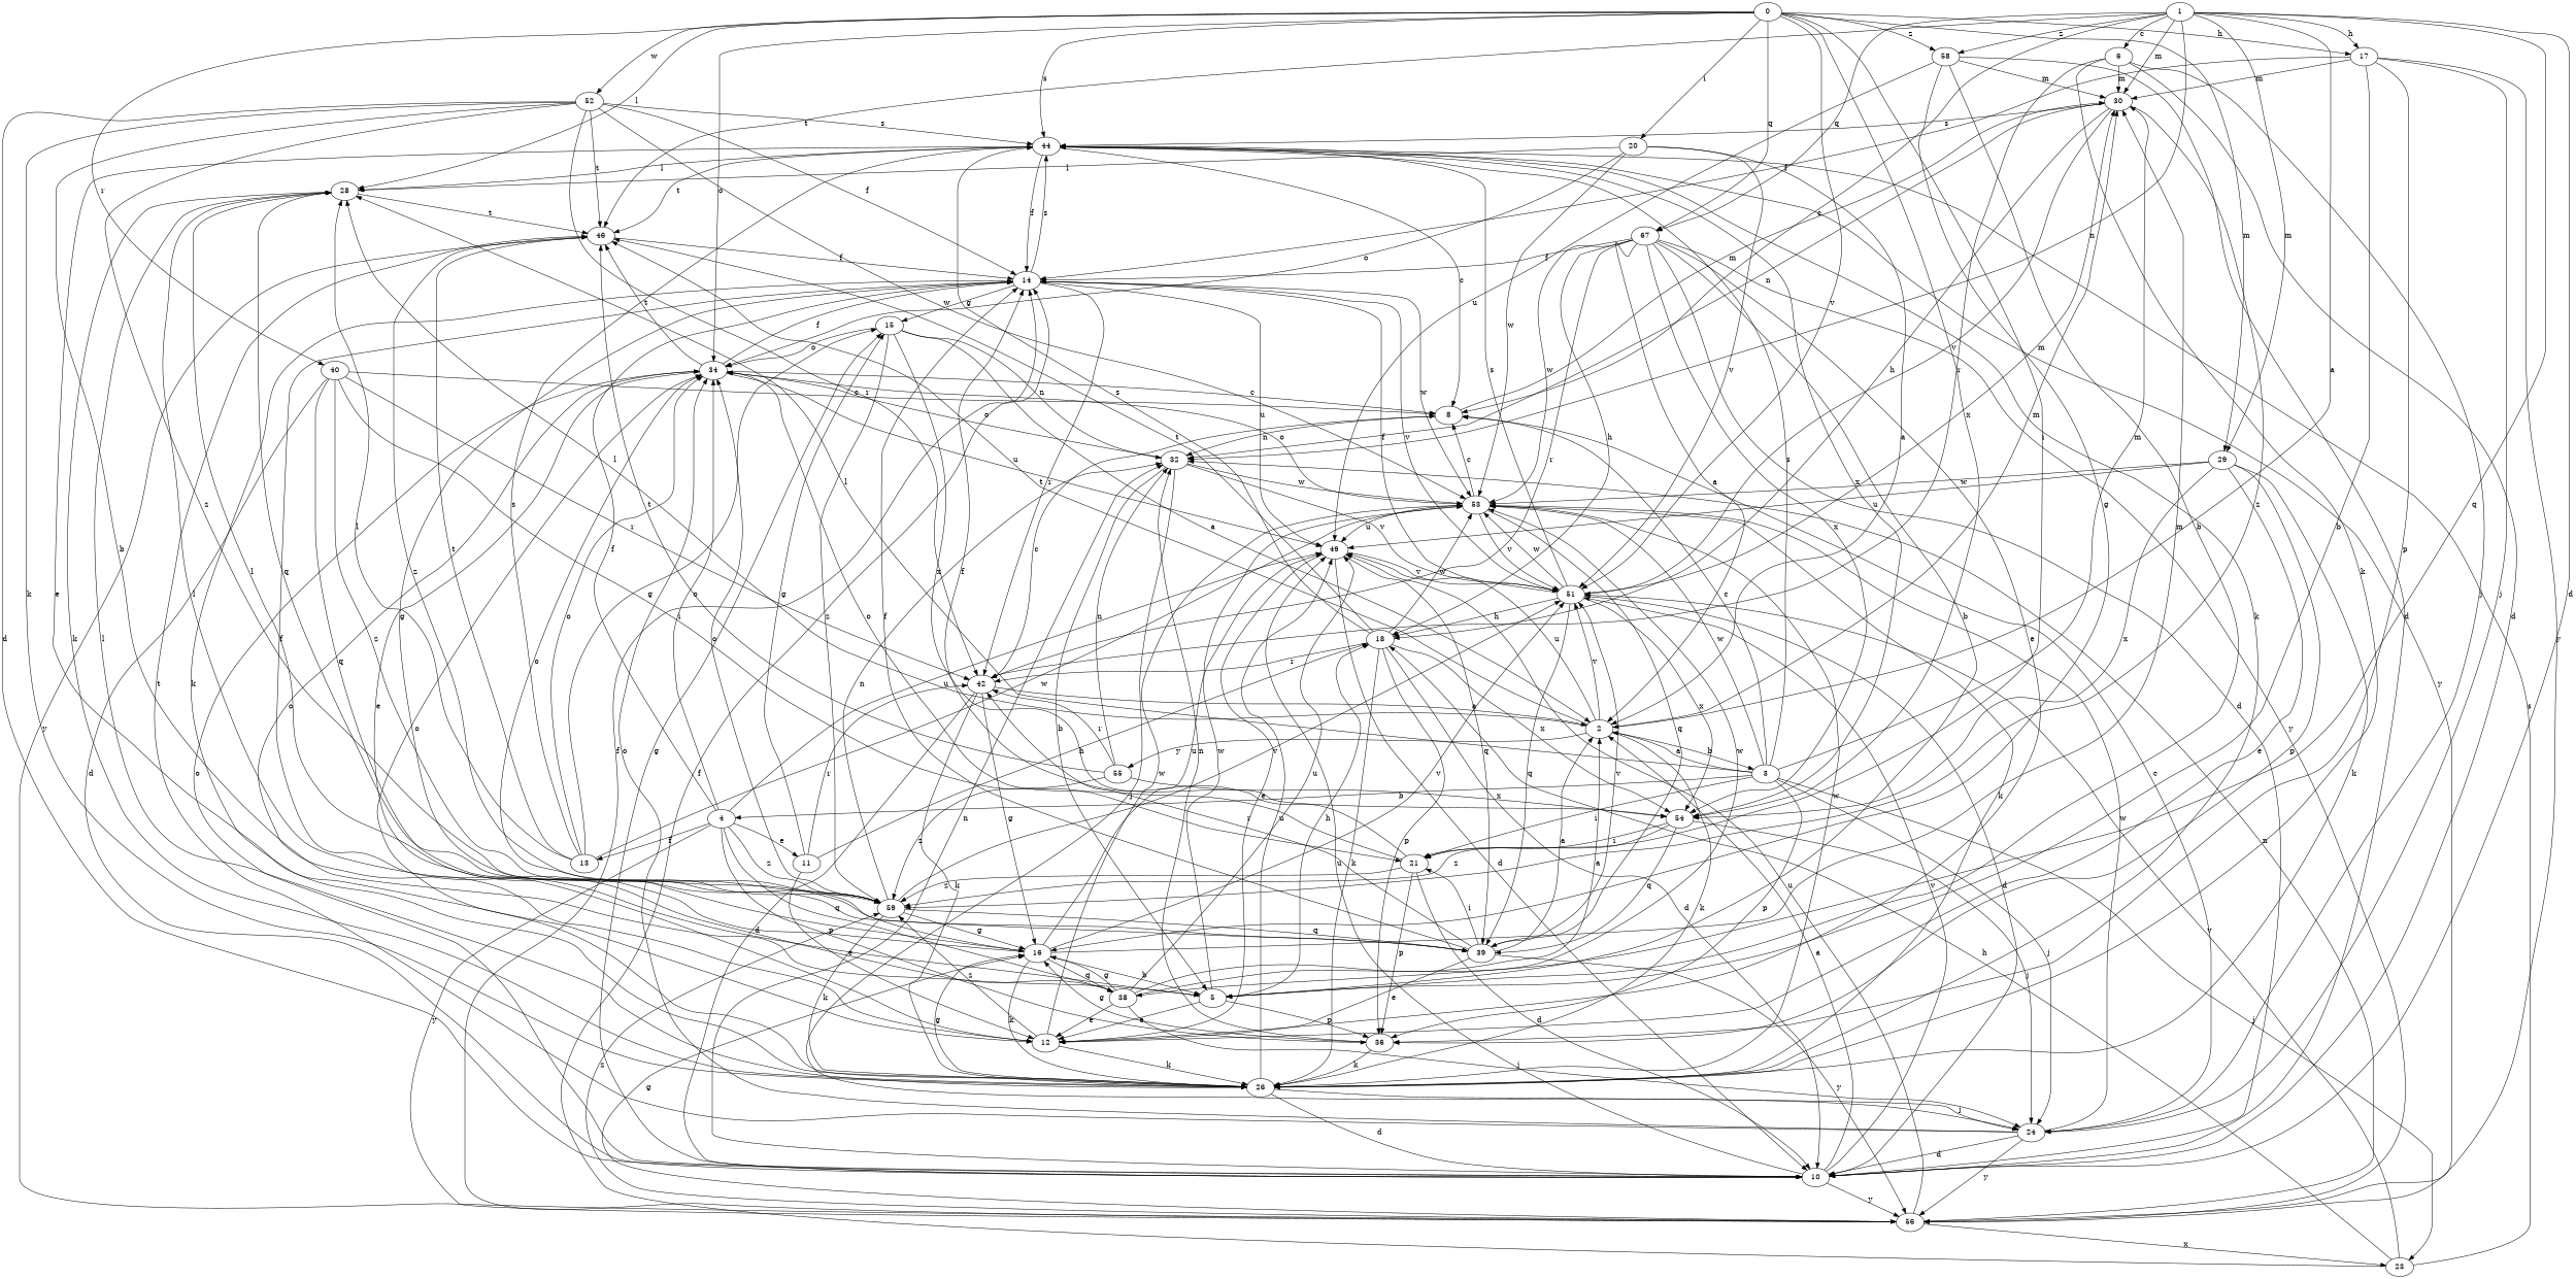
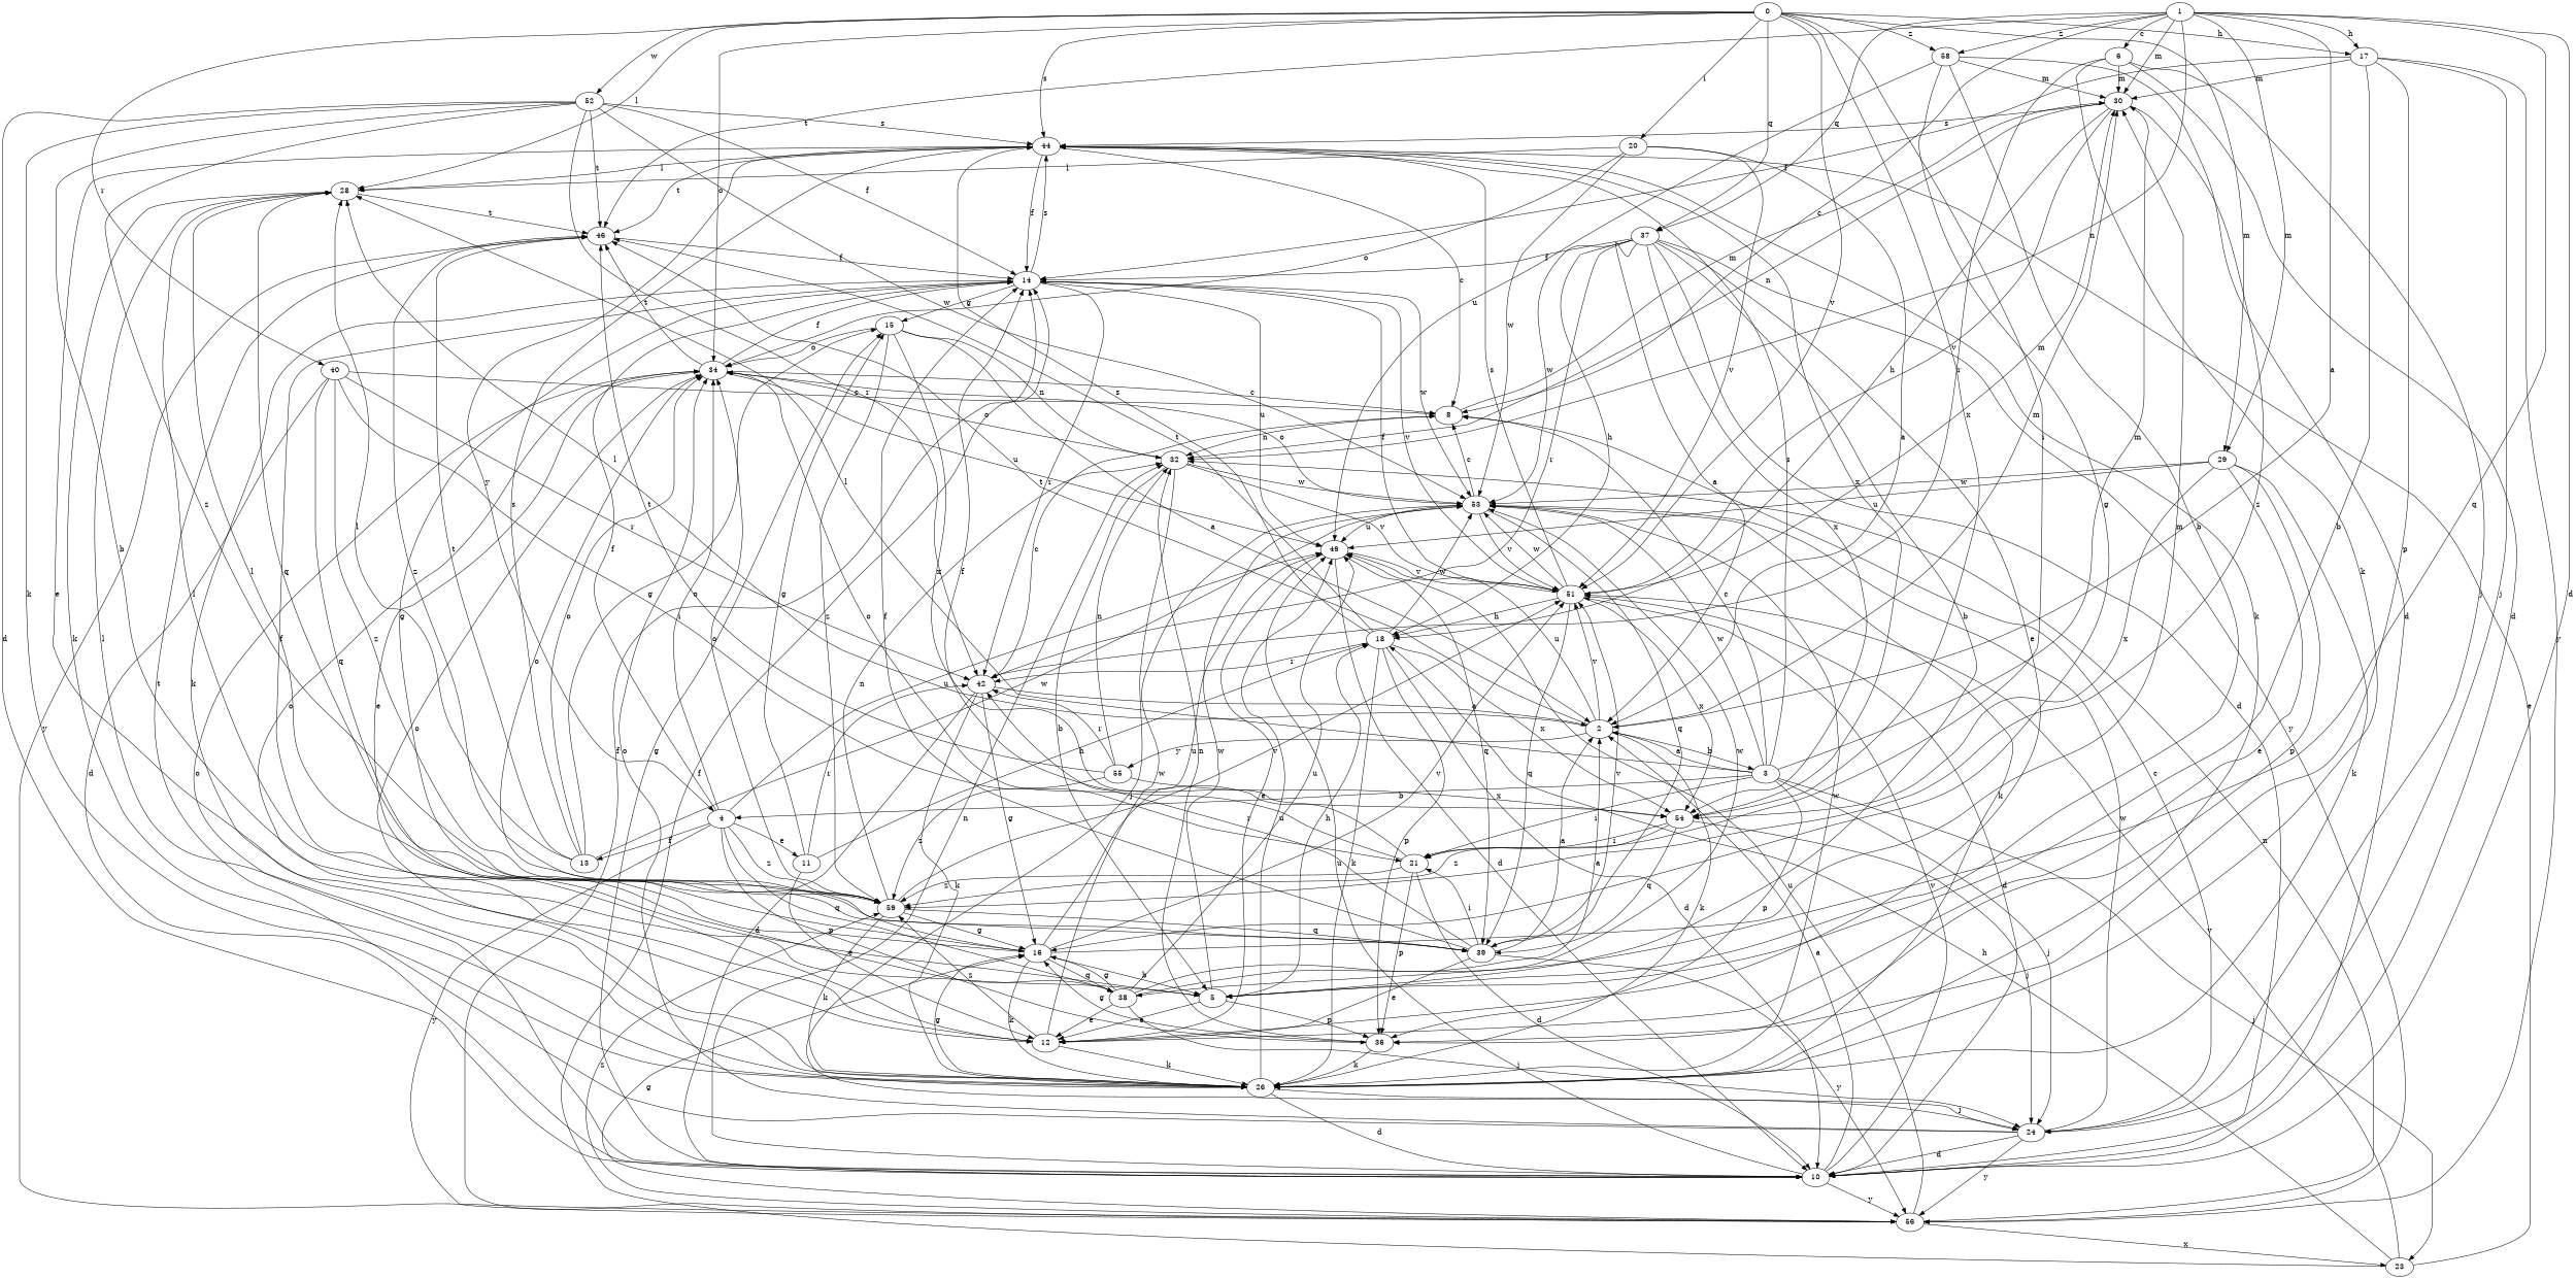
  strict digraph {
    0
    17
    20
    21
    28
    29
    34
-   37 [label=67]
+   37
    40
    44
    51
    52
    54
    58
    30
    24
    36
    14
    56
    5
    2
    53
    10
    59
    46
    26
    39
    49
    12
    8
    18
    42
    16
    1
    6
    32
    38
    3
    55
    15
    4
    23
    11
    13
    0 -> 17 [label=h]
    0 -> 20 [label=i]
    0 -> 21 [label=i]
    0 -> 28 [label=l]
    0 -> 29 [label=m]
    0 -> 34 [label=o]
    0 -> 37 [label=q]
    0 -> 40 [label=r]
    0 -> 44 [label=s]
    0 -> 51 [label=v]
    0 -> 52 [label=w]
    0 -> 54 [label=x]
    0 -> 58 [label=z]
    17 -> 30 [label=m]
    17 -> 24 [label=j]
    17 -> 36 [label=p]
    17 -> 14 [label=f]
    17 -> 56 [label=y]
    17 -> 5 [label=b]
    20 -> 28 [label=l]
    20 -> 34 [label=o]
    20 -> 51 [label=v]
    20 -> 2 [label=a]
    20 -> 53 [label=w]
    21 -> 34 [label=o]
    21 -> 36 [label=p]
    21 -> 14 [label=f]
    21 -> 10 [label=d]
    21 -> 59 [label=z]
    28 -> 46 [label=t]
    28 -> 26 [label=k]
    28 -> 39 [label=q]
    29 -> 54 [label=x]
    29 -> 36 [label=p]
    29 -> 53 [label=w]
    29 -> 26 [label=k]
    29 -> 49 [label=u]
    29 -> 12 [label=e]
    34 -> 14 [label=f]
    34 -> 46 [label=t]
    34 -> 49 [label=u]
    34 -> 12 [label=e]
    34 -> 8 [label=c]
    37 -> 54 [label=x]
    37 -> 14 [label=f]
    37 -> 56 [label=y]
    37 -> 5 [label=b]
    37 -> 2 [label=a]
    37 -> 53 [label=w]
    37 -> 10 [label=d]
    37 -> 12 [label=e]
    37 -> 18 [label=h]
    37 -> 42 [label=r]
    40 -> 21 [label=i]
    40 -> 10 [label=d]
    40 -> 59 [label=z]
    40 -> 39 [label=q]
    40 -> 8 [label=c]
    40 -> 42 [label=r]
    44 -> 28 [label=l]
    44 -> 54 [label=x]
    44 -> 14 [label=f]
-   44 -> 56 [label=y]
+   44 -> 4 [label=y]
    44 -> 46 [label=t]
    44 -> 26 [label=k]
    44 -> 12 [label=e]
    44 -> 8 [label=c]
    51 -> 44 [label=s]
    51 -> 54 [label=x]
    51 -> 30 [label=m]
    51 -> 14 [label=f]
    51 -> 53 [label=w]
    51 -> 10 [label=d]
    51 -> 39 [label=q]
    51 -> 18 [label=h]
    52 -> 44 [label=s]
    52 -> 14 [label=f]
    52 -> 5 [label=b]
    52 -> 53 [label=w]
    52 -> 10 [label=d]
    52 -> 59 [label=z]
    52 -> 46 [label=t]
    52 -> 26 [label=k]
    52 -> 42 [label=r]
    54 -> 21 [label=i]
    54 -> 24 [label=j]
    54 -> 59 [label=z]
    54 -> 39 [label=q]
    58 -> 30 [label=m]
    58 -> 5 [label=b]
    58 -> 10 [label=d]
    58 -> 49 [label=u]
    58 -> 16 [label=g]
    30 -> 44 [label=s]
    30 -> 51 [label=v]
    30 -> 59 [label=z]
    30 -> 18 [label=h]
    30 -> 32 [label=n]
    24 -> 34 [label=o]
    24 -> 56 [label=y]
    24 -> 53 [label=w]
    24 -> 10 [label=d]
    24 -> 46 [label=t]
    24 -> 8 [label=c]
    36 -> 26 [label=k]
    36 -> 16 [label=g]
    36 -> 32 [label=n]
    14 -> 44 [label=s]
    14 -> 51 [label=v]
    14 -> 53 [label=w]
    14 -> 26 [label=k]
    14 -> 49 [label=u]
    14 -> 42 [label=r]
    14 -> 16 [label=g]
    14 -> 15 [label=g]
    56 -> 14 [label=f]
    56 -> 59 [label=z]
    56 -> 49 [label=u]
    56 -> 16 [label=g]
    56 -> 32 [label=n]
    56 -> 23 [label=x]
    5 -> 28 [label=l]
    5 -> 36 [label=p]
    5 -> 53 [label=w]
    5 -> 12 [label=e]
    5 -> 18 [label=h]
    2 -> 28 [label=l]
    2 -> 51 [label=v]
    2 -> 30 [label=m]
    2 -> 46 [label=t]
    2 -> 26 [label=k]
    2 -> 49 [label=u]
    2 -> 3 [label=b]
    2 -> 55 [label=y]
    53 -> 34 [label=o]
    53 -> 51 [label=v]
    53 -> 26 [label=k]
    53 -> 39 [label=q]
    53 -> 49 [label=u]
    53 -> 8 [label=c]
    10 -> 34 [label=o]
    10 -> 51 [label=v]
    10 -> 56 [label=y]
    10 -> 2 [label=a]
    10 -> 49 [label=u]
    10 -> 32 [label=n]
    10 -> 15 [label=g]
    59 -> 34 [label=o]
    59 -> 51 [label=v]
    59 -> 26 [label=k]
    59 -> 39 [label=q]
    59 -> 16 [label=g]
    59 -> 32 [label=n]
    46 -> 14 [label=f]
    46 -> 56 [label=y]
    46 -> 59 [label=z]
    26 -> 28 [label=l]
    26 -> 34 [label=o]
    26 -> 24 [label=j]
    26 -> 53 [label=w]
    26 -> 10 [label=d]
    26 -> 49 [label=u]
    26 -> 16 [label=g]
    39 -> 21 [label=i]
    39 -> 51 [label=v]
    39 -> 14 [label=f]
    39 -> 56 [label=y]
    39 -> 2 [label=a]
    39 -> 12 [label=e]
    39 -> 42 [label=r]
    49 -> 51 [label=v]
    49 -> 10 [label=d]
    49 -> 39 [label=q]
    49 -> 12 [label=e]
    12 -> 34 [label=o]
    12 -> 53 [label=w]
    12 -> 59 [label=z]
    12 -> 26 [label=k]
    8 -> 30 [label=m]
    8 -> 32 [label=n]
    18 -> 44 [label=s]
    18 -> 54 [label=x]
    18 -> 36 [label=p]
    18 -> 53 [label=w]
    18 -> 10 [label=d]
    18 -> 46 [label=t]
    18 -> 26 [label=k]
    18 -> 42 [label=r]
    42 -> 2 [label=a]
    42 -> 10 [label=d]
    42 -> 26 [label=k]
    42 -> 8 [label=c]
    42 -> 16 [label=g]
    16 -> 28 [label=l]
    16 -> 34 [label=o]
    16 -> 51 [label=v]
    16 -> 30 [label=m]
    16 -> 5 [label=b]
    16 -> 26 [label=k]
    16 -> 49 [label=u]
    16 -> 38 [label=q]
    1 -> 17 [label=h]
    1 -> 29 [label=m]
    1 -> 37 [label=q]
    1 -> 58 [label=z]
    1 -> 30 [label=m]
    1 -> 2 [label=a]
    1 -> 10 [label=d]
    1 -> 46 [label=t]
    1 -> 8 [label=c]
    1 -> 6 [label=c]
    1 -> 32 [label=n]
    1 -> 38 [label=q]
    6 -> 30 [label=m]
    6 -> 24 [label=j]
    6 -> 10 [label=d]
    6 -> 26 [label=k]
    6 -> 42 [label=r]
    32 -> 34 [label=o]
    32 -> 51 [label=v]
    32 -> 24 [label=j]
    32 -> 5 [label=b]
    32 -> 53 [label=w]
    38 -> 24 [label=j]
    38 -> 14 [label=f]
    38 -> 2 [label=a]
    38 -> 53 [label=w]
    38 -> 49 [label=u]
    38 -> 12 [label=e]
    38 -> 16 [label=g]
    3 -> 21 [label=i]
    3 -> 28 [label=l]
    3 -> 44 [label=s]
    3 -> 30 [label=m]
    3 -> 24 [label=j]
    3 -> 36 [label=p]
    3 -> 2 [label=a]
    3 -> 53 [label=w]
    3 -> 8 [label=c]
    3 -> 4 [label=b]
    3 -> 23 [label=j]
    55 -> 54 [label=x]
    55 -> 59 [label=z]
    55 -> 46 [label=t]
    55 -> 42 [label=r]
    55 -> 32 [label=n]
    15 -> 34 [label=o]
    15 -> 54 [label=x]
    15 -> 2 [label=a]
    15 -> 59 [label=z]
    15 -> 32 [label=n]
    4 -> 34 [label=o]
    4 -> 36 [label=p]
    4 -> 14 [label=f]
    4 -> 56 [label=y]
    4 -> 59 [label=z]
    4 -> 49 [label=u]
    4 -> 38 [label=q]
    4 -> 11 [label=e]
    4 -> 13 [label=f]
-   23 -> 44 [label=s]
+   23 -> 44 [label=e]
    23 -> 51 [label=v]
    23 -> 14 [label=f]
    23 -> 18 [label=h]
    11 -> 12 [label=e]
    11 -> 18 [label=h]
    11 -> 42 [label=r]
    11 -> 15 [label=g]
    13 -> 28 [label=l]
    13 -> 34 [label=o]
    13 -> 44 [label=s]
    13 -> 53 [label=w]
    13 -> 46 [label=t]
    13 -> 15 [label=g]
  }
